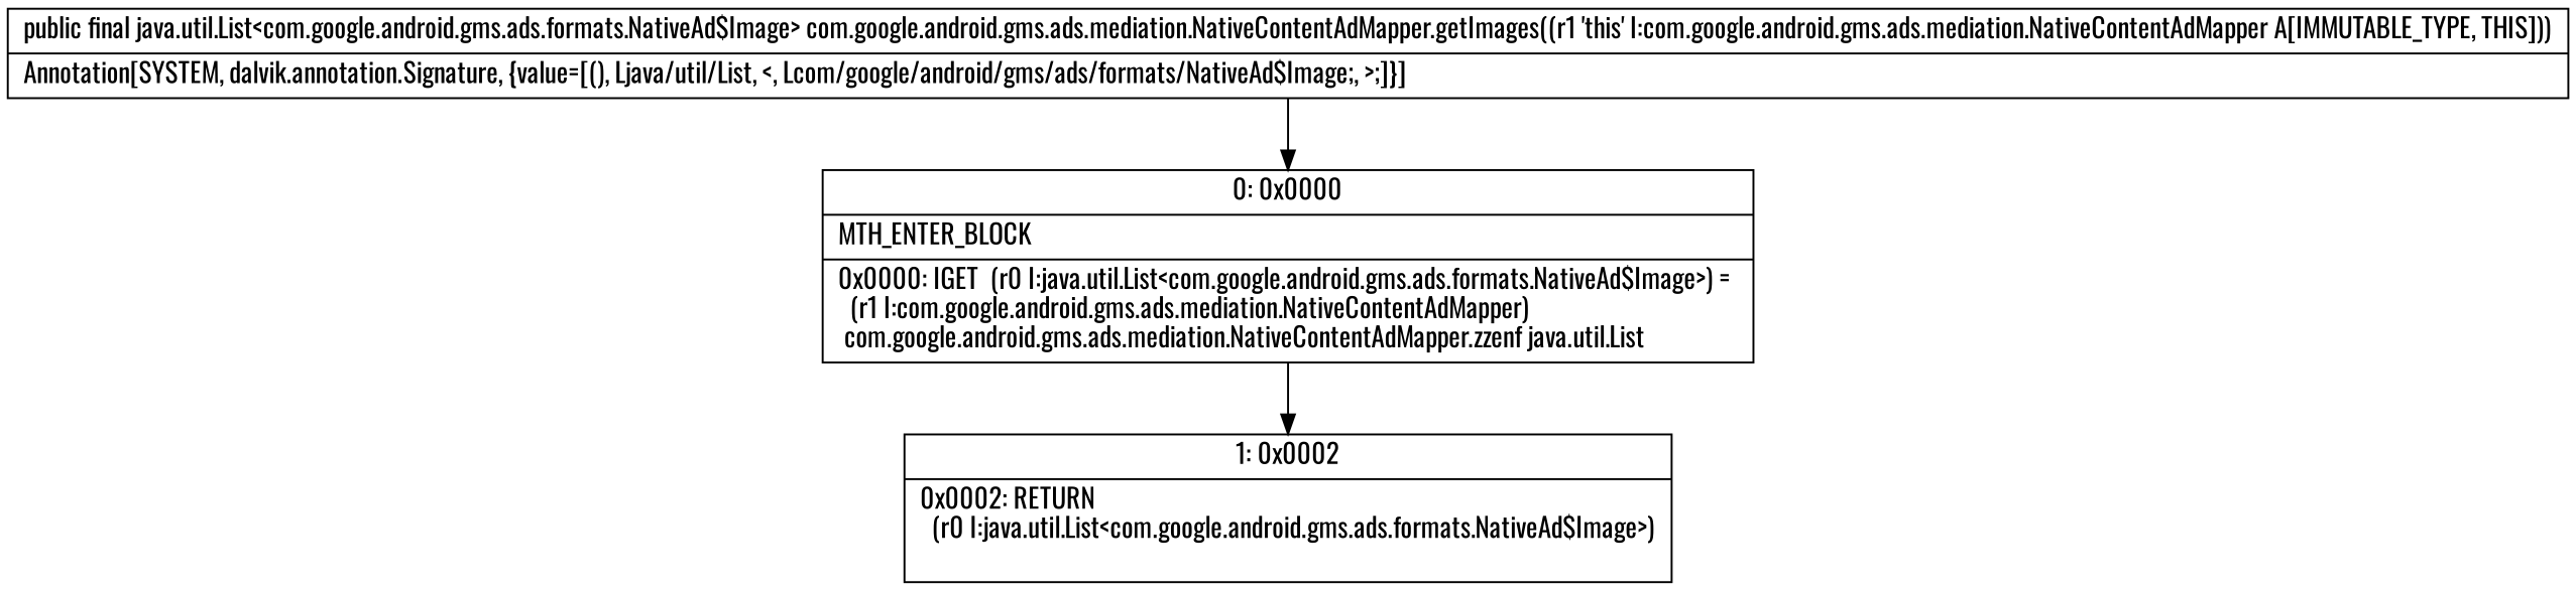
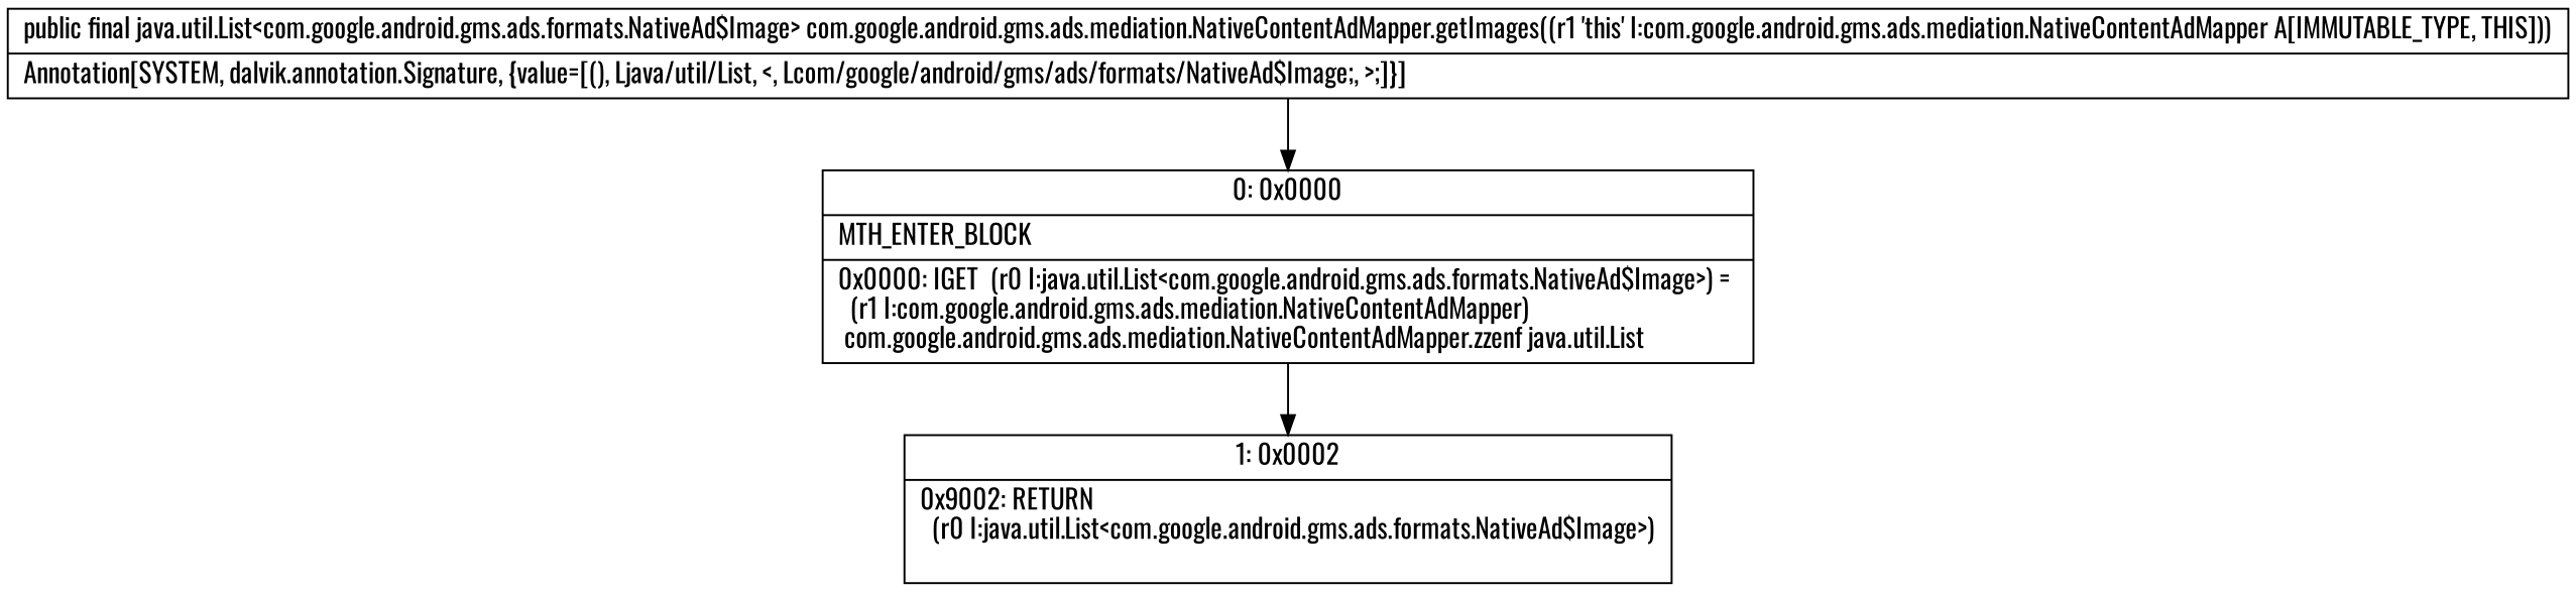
  digraph {
    fontname=Oswald
    node [shape=record fontname=Oswald]
    edge [fontname=Oswald]
    n1 [label="{0\:\ 0x0000|MTH_ENTER_BLOCK\l|0x0000: IGET  (r0 I:java.util.List\<com.google.android.gms.ads.formats.NativeAd$Image\>) = \l  (r1 I:com.google.android.gms.ads.mediation.NativeContentAdMapper)\l com.google.android.gms.ads.mediation.NativeContentAdMapper.zzenf java.util.List \l}"]
-   n2 [label="{1\:\ 0x0002|0x0002: RETURN  \l  (r0 I:java.util.List\<com.google.android.gms.ads.formats.NativeAd$Image\>)\l \l}"]
+   n2 [label="{1\:\ 0x0002|0x9002: RETURN  \l  (r0 I:java.util.List\<com.google.android.gms.ads.formats.NativeAd$Image\>)\l \l}"]
    n3 [label="{public final java.util.List\<com.google.android.gms.ads.formats.NativeAd$Image\> com.google.android.gms.ads.mediation.NativeContentAdMapper.getImages((r1 'this' I:com.google.android.gms.ads.mediation.NativeContentAdMapper A[IMMUTABLE_TYPE, THIS]))  | Annotation[SYSTEM, dalvik.annotation.Signature, \{value=[(), Ljava\/util\/List, \<, Lcom\/google\/android\/gms\/ads\/formats\/NativeAd$Image;, \>;]\}]\l}"]
    n1 -> n2
    n3 -> n1
  }
